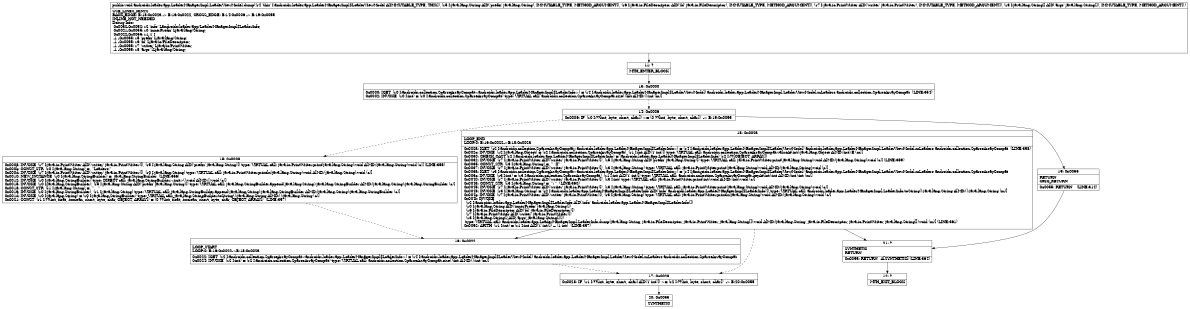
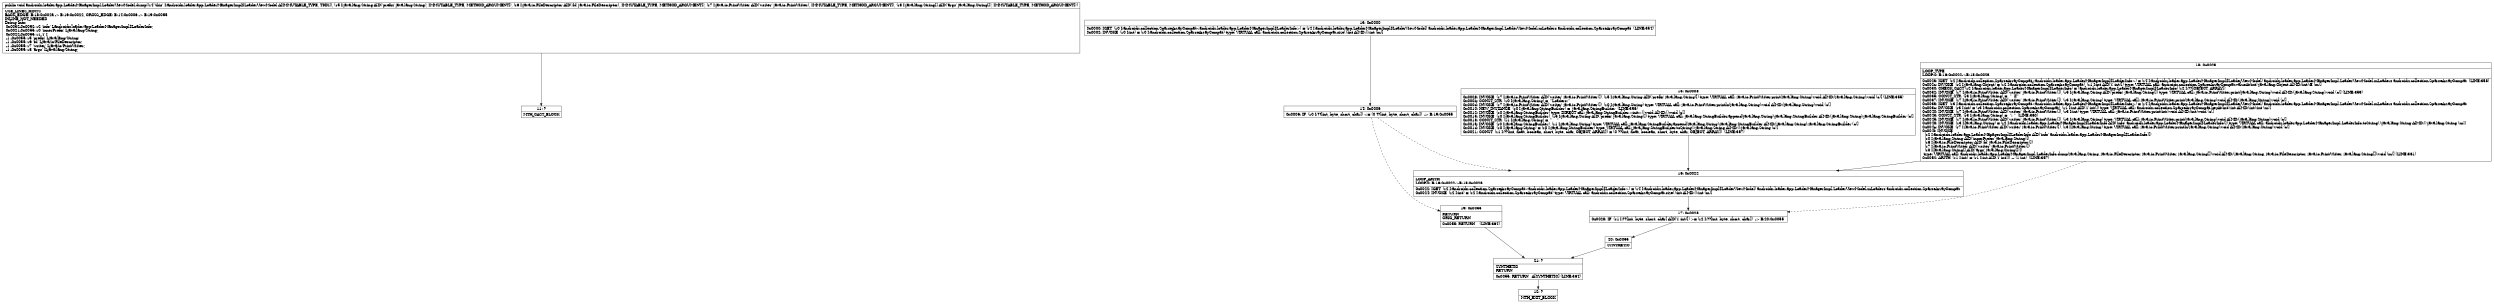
  digraph {
    node [shape=record]
-   n1 [label="{11\:\ ?|MTH_ENTER_BLOCK\l}"]
+   n1 [label="{11\:\ ?|MTH_CAST_BLOCK\l}"]
    n2 [label="{13\:\ 0x0000|0x0000: IGET  (r0 I:androidx.collection.SparseArrayCompat\<androidx.loader.app.LoaderManagerImpl$LoaderInfo\>) = (r4 I:androidx.loader.app.LoaderManagerImpl$LoaderViewModel) androidx.loader.app.LoaderManagerImpl.LoaderViewModel.mLoaders androidx.collection.SparseArrayCompat  (LINE:354)\l0x0002: INVOKE  (r0 I:int) = (r0 I:androidx.collection.SparseArrayCompat) type: VIRTUAL call: androidx.collection.SparseArrayCompat.size():int A[MD:():int (m)]\l}"]
    n3 [label="{14\:\ 0x0006|0x0006: IF  (r0 I:??[int, byte, short, char]) \<= (0 ??[int, byte, short, char])  \-\> B:19:0x0055 \l}"]
    n4 [label="{15\:\ 0x0008|0x0008: INVOKE  (r7 I:java.io.PrintWriter A[D('writer' java.io.PrintWriter)]), (r5 I:java.lang.String A[D('prefix' java.lang.String)]) type: VIRTUAL call: java.io.PrintWriter.print(java.lang.String):void A[MD:(java.lang.String):void (c)] (LINE:355)\l0x000b: CONST_STR  (r0 I:java.lang.String) =  \"Loaders:\" \l0x000d: INVOKE  (r7 I:java.io.PrintWriter A[D('writer' java.io.PrintWriter)]), (r0 I:java.lang.String) type: VIRTUAL call: java.io.PrintWriter.println(java.lang.String):void A[MD:(java.lang.String):void (c)]\l0x0010: NEW_INSTANCE  (r0 I:java.lang.StringBuilder) =  java.lang.StringBuilder  (LINE:356)\l0x0012: INVOKE  (r0 I:java.lang.StringBuilder) type: DIRECT call: java.lang.StringBuilder.\<init\>():void A[MD:():void (c)]\l0x0015: INVOKE  (r0 I:java.lang.StringBuilder), (r5 I:java.lang.String A[D('prefix' java.lang.String)]) type: VIRTUAL call: java.lang.StringBuilder.append(java.lang.String):java.lang.StringBuilder A[MD:(java.lang.String):java.lang.StringBuilder (c)]\l0x0018: CONST_STR  (r1 I:java.lang.String) =  \"    \" \l0x001a: INVOKE  (r0 I:java.lang.StringBuilder), (r1 I:java.lang.String) type: VIRTUAL call: java.lang.StringBuilder.append(java.lang.String):java.lang.StringBuilder A[MD:(java.lang.String):java.lang.StringBuilder (c)]\l0x001d: INVOKE  (r0 I:java.lang.String) = (r0 I:java.lang.StringBuilder) type: VIRTUAL call: java.lang.StringBuilder.toString():java.lang.String A[MD:():java.lang.String (c)]\l0x0021: CONST  (r1 I:??[int, float, boolean, short, byte, char, OBJECT, ARRAY]) = (0 ??[int, float, boolean, short, byte, char, OBJECT, ARRAY])  (LINE:357)\l}"]
-   n5 [label="{19\:\ 0x0055|RETURN\lORIG_RETURN\l|0x0055: RETURN    (LINE:314)\l}"]
-   n6 [label="{16\:\ 0x0022|LOOP_START\lLOOP:0: B:16:0x0022\-\>B:18:0x002a\l|0x0022: IGET  (r2 I:androidx.collection.SparseArrayCompat\<androidx.loader.app.LoaderManagerImpl$LoaderInfo\>) = (r4 I:androidx.loader.app.LoaderManagerImpl$LoaderViewModel) androidx.loader.app.LoaderManagerImpl.LoaderViewModel.mLoaders androidx.collection.SparseArrayCompat \l0x0024: INVOKE  (r2 I:int) = (r2 I:androidx.collection.SparseArrayCompat) type: VIRTUAL call: androidx.collection.SparseArrayCompat.size():int A[MD:():int (m)]\l}"]
+   n5 [label="{19\:\ 0x0055|RETURN\lORIG_RETURN\l|0x0055: RETURN    (LINE:364)\l}"]
+   n6 [label="{16\:\ 0x0022|LOOP_ARITH\lLOOP:0: B:16:0x0022\-\>B:18:0x002a\l|0x0022: IGET  (r2 I:androidx.collection.SparseArrayCompat\<androidx.loader.app.LoaderManagerImpl$LoaderInfo\>) = (r4 I:androidx.loader.app.LoaderManagerImpl$LoaderViewModel) androidx.loader.app.LoaderManagerImpl.LoaderViewModel.mLoaders androidx.collection.SparseArrayCompat \l0x0024: INVOKE  (r2 I:int) = (r2 I:androidx.collection.SparseArrayCompat) type: VIRTUAL call: androidx.collection.SparseArrayCompat.size():int A[MD:():int (m)]\l}"]
    n7 [label="{21\:\ ?|SYNTHETIC\lRETURN\l|0x0055: RETURN   A[SYNTHETIC] (LINE:364)\l}"]
    n8 [label="{17\:\ 0x0028|0x0028: IF  (r1 I:??[int, byte, short, char] A[D('i' int)]) \>= (r2 I:??[int, byte, short, char])  \-\> B:20:0x0055 \l}"]
    n9 [label="{20\:\ 0x0055|SYNTHETIC\l}"]
-   n10 [label="{18\:\ 0x002a|LOOP_END\lLOOP:0: B:16:0x0022\-\>B:18:0x002a\l|0x002a: IGET  (r2 I:androidx.collection.SparseArrayCompat\<androidx.loader.app.LoaderManagerImpl$LoaderInfo\>) = (r4 I:androidx.loader.app.LoaderManagerImpl$LoaderViewModel) androidx.loader.app.LoaderManagerImpl.LoaderViewModel.mLoaders androidx.collection.SparseArrayCompat  (LINE:358)\l0x002c: INVOKE  (r2 I:java.lang.Object) = (r2 I:androidx.collection.SparseArrayCompat), (r1 I:int A[D('i' int)]) type: VIRTUAL call: androidx.collection.SparseArrayCompat.valueAt(int):java.lang.Object A[MD:(int):E (m)]\l0x0030: CHECK_CAST (r2 I:androidx.loader.app.LoaderManagerImpl$LoaderInfo) = (androidx.loader.app.LoaderManagerImpl$LoaderInfo) (r2 I:??[OBJECT, ARRAY]) \l0x0032: INVOKE  (r7 I:java.io.PrintWriter A[D('writer' java.io.PrintWriter)]), (r5 I:java.lang.String A[D('prefix' java.lang.String)]) type: VIRTUAL call: java.io.PrintWriter.print(java.lang.String):void A[MD:(java.lang.String):void (c)] (LINE:359)\l0x0035: CONST_STR  (r3 I:java.lang.String) =  \"  #\" \l0x0037: INVOKE  (r7 I:java.io.PrintWriter A[D('writer' java.io.PrintWriter)]), (r3 I:java.lang.String) type: VIRTUAL call: java.io.PrintWriter.print(java.lang.String):void A[MD:(java.lang.String):void (c)]\l0x003a: IGET  (r3 I:androidx.collection.SparseArrayCompat\<androidx.loader.app.LoaderManagerImpl$LoaderInfo\>) = (r4 I:androidx.loader.app.LoaderManagerImpl$LoaderViewModel) androidx.loader.app.LoaderManagerImpl.LoaderViewModel.mLoaders androidx.collection.SparseArrayCompat \l0x003c: INVOKE  (r3 I:int) = (r3 I:androidx.collection.SparseArrayCompat), (r1 I:int A[D('i' int)]) type: VIRTUAL call: androidx.collection.SparseArrayCompat.keyAt(int):int A[MD:(int):int (m)]\l0x0040: INVOKE  (r7 I:java.io.PrintWriter A[D('writer' java.io.PrintWriter)]), (r3 I:int) type: VIRTUAL call: java.io.PrintWriter.print(int):void A[MD:(int):void (c)]\l0x0043: CONST_STR  (r3 I:java.lang.String) =  \": \"  (LINE:360)\l0x0045: INVOKE  (r7 I:java.io.PrintWriter A[D('writer' java.io.PrintWriter)]), (r3 I:java.lang.String) type: VIRTUAL call: java.io.PrintWriter.print(java.lang.String):void A[MD:(java.lang.String):void (c)]\l0x0048: INVOKE  (r3 I:java.lang.String) = (r2 I:androidx.loader.app.LoaderManagerImpl$LoaderInfo A[D('info' androidx.loader.app.LoaderManagerImpl$LoaderInfo)]) type: VIRTUAL call: androidx.loader.app.LoaderManagerImpl.LoaderInfo.toString():java.lang.String A[MD:():java.lang.String (m)]\l0x004c: INVOKE  (r7 I:java.io.PrintWriter A[D('writer' java.io.PrintWriter)]), (r3 I:java.lang.String) type: VIRTUAL call: java.io.PrintWriter.println(java.lang.String):void A[MD:(java.lang.String):void (c)]\l0x004f: INVOKE  \l  (r2 I:androidx.loader.app.LoaderManagerImpl$LoaderInfo A[D('info' androidx.loader.app.LoaderManagerImpl$LoaderInfo)])\l  (r0 I:java.lang.String A[D('innerPrefix' java.lang.String)])\l  (r6 I:java.io.FileDescriptor A[D('fd' java.io.FileDescriptor)])\l  (r7 I:java.io.PrintWriter A[D('writer' java.io.PrintWriter)])\l  (r8 I:java.lang.String[] A[D('args' java.lang.String[])])\l type: VIRTUAL call: androidx.loader.app.LoaderManagerImpl.LoaderInfo.dump(java.lang.String, java.io.FileDescriptor, java.io.PrintWriter, java.lang.String[]):void A[MD:(java.lang.String, java.io.FileDescriptor, java.io.PrintWriter, java.lang.String[]):void (m)] (LINE:361)\l0x0052: ARITH  (r1 I:int) = (r1 I:int A[D('i' int)]) + (1 int)  (LINE:357)\l}"]
+   n10 [label="{18\:\ 0x002a|LOOP_TYPE\lLOOP:0: B:16:0x0022\-\>B:18:0x002a\l|0x002a: IGET  (r2 I:androidx.collection.SparseArrayCompat\<androidx.loader.app.LoaderManagerImpl$LoaderInfo\>) = (r4 I:androidx.loader.app.LoaderManagerImpl$LoaderViewModel) androidx.loader.app.LoaderManagerImpl.LoaderViewModel.mLoaders androidx.collection.SparseArrayCompat  (LINE:358)\l0x002c: INVOKE  (r2 I:java.lang.Object) = (r2 I:androidx.collection.SparseArrayCompat), (r1 I:int A[D('i' int)]) type: VIRTUAL call: androidx.collection.SparseArrayCompat.valueAt(int):java.lang.Object A[MD:(int):E (m)]\l0x0030: CHECK_CAST (r2 I:androidx.loader.app.LoaderManagerImpl$LoaderInfo) = (androidx.loader.app.LoaderManagerImpl$LoaderInfo) (r2 I:??[OBJECT, ARRAY]) \l0x0032: INVOKE  (r7 I:java.io.PrintWriter A[D('writer' java.io.PrintWriter)]), (r5 I:java.lang.String A[D('prefix' java.lang.String)]) type: VIRTUAL call: java.io.PrintWriter.print(java.lang.String):void A[MD:(java.lang.String):void (c)] (LINE:359)\l0x0035: CONST_STR  (r3 I:java.lang.String) =  \"  #\" \l0x0037: INVOKE  (r7 I:java.io.PrintWriter A[D('writer' java.io.PrintWriter)]), (r3 I:java.lang.String) type: VIRTUAL call: java.io.PrintWriter.print(java.lang.String):void A[MD:(java.lang.String):void (c)]\l0x003a: IGET  (r3 I:androidx.collection.SparseArrayCompat\<androidx.loader.app.LoaderManagerImpl$LoaderInfo\>) = (r4 I:androidx.loader.app.LoaderManagerImpl$LoaderViewModel) androidx.loader.app.LoaderManagerImpl.LoaderViewModel.mLoaders androidx.collection.SparseArrayCompat \l0x003c: INVOKE  (r3 I:int) = (r3 I:androidx.collection.SparseArrayCompat), (r1 I:int A[D('i' int)]) type: VIRTUAL call: androidx.collection.SparseArrayCompat.keyAt(int):int A[MD:(int):int (m)]\l0x0040: INVOKE  (r7 I:java.io.PrintWriter A[D('writer' java.io.PrintWriter)]), (r3 I:int) type: VIRTUAL call: java.io.PrintWriter.print(int):void A[MD:(int):void (c)]\l0x0043: CONST_STR  (r3 I:java.lang.String) =  \": \"  (LINE:360)\l0x0045: INVOKE  (r7 I:java.io.PrintWriter A[D('writer' java.io.PrintWriter)]), (r3 I:java.lang.String) type: VIRTUAL call: java.io.PrintWriter.print(java.lang.String):void A[MD:(java.lang.String):void (c)]\l0x0048: INVOKE  (r3 I:java.lang.String) = (r2 I:androidx.loader.app.LoaderManagerImpl$LoaderInfo A[D('info' androidx.loader.app.LoaderManagerImpl$LoaderInfo)]) type: VIRTUAL call: androidx.loader.app.LoaderManagerImpl.LoaderInfo.toString():java.lang.String A[MD:():java.lang.String (m)]\l0x004c: INVOKE  (r7 I:java.io.PrintWriter A[D('writer' java.io.PrintWriter)]), (r3 I:java.lang.String) type: VIRTUAL call: java.io.PrintWriter.println(java.lang.String):void A[MD:(java.lang.String):void (c)]\l0x004f: INVOKE  \l  (r2 I:androidx.loader.app.LoaderManagerImpl$LoaderInfo A[D('info' androidx.loader.app.LoaderManagerImpl$LoaderInfo)])\l  (r0 I:java.lang.String A[D('innerPrefix' java.lang.String)])\l  (r6 I:java.io.FileDescriptor A[D('fd' java.io.FileDescriptor)])\l  (r7 I:java.io.PrintWriter A[D('writer' java.io.PrintWriter)])\l  (r8 I:java.lang.String[] A[D('args' java.lang.String[])])\l type: VIRTUAL call: androidx.loader.app.LoaderManagerImpl.LoaderInfo.dump(java.lang.String, java.io.FileDescriptor, java.io.PrintWriter, java.lang.String[]):void A[MD:(java.lang.String, java.io.FileDescriptor, java.io.PrintWriter, java.lang.String[]):void (m)] (LINE:361)\l0x0052: ARITH  (r1 I:int) = (r1 I:int A[D('i' int)]) + (1 int)  (LINE:357)\l}"]
    n11 [label="{12\:\ ?|MTH_EXIT_BLOCK\l}"]
    n12 [label="{public void androidx.loader.app.LoaderManagerImpl.LoaderViewModel.dump((r4 'this' I:androidx.loader.app.LoaderManagerImpl$LoaderViewModel A[IMMUTABLE_TYPE, THIS]), (r5 I:java.lang.String A[D('prefix' java.lang.String), IMMUTABLE_TYPE, METHOD_ARGUMENT]), (r6 I:java.io.FileDescriptor A[D('fd' java.io.FileDescriptor), IMMUTABLE_TYPE, METHOD_ARGUMENT]), (r7 I:java.io.PrintWriter A[D('writer' java.io.PrintWriter), IMMUTABLE_TYPE, METHOD_ARGUMENT]), (r8 I:java.lang.String[] A[D('args' java.lang.String[]), IMMUTABLE_TYPE, METHOD_ARGUMENT]))  | USE_LINES_HINTS\lBACK_EDGE: B:18:0x002a \-\> B:16:0x0022, CROSS_EDGE: B:14:0x0006 \-\> B:19:0x0055\lINLINE_NOT_NEEDED\lDebug Info:\l  0x0032\-0x0052: r2 'info' Landroidx\/loader\/app\/LoaderManagerImpl$LoaderInfo;\l  0x0021\-0x0055: r0 'innerPrefix' Ljava\/lang\/String;\l  0x0022\-0x0055: r1 'i' I\l  \-1 \-0x0055: r5 'prefix' Ljava\/lang\/String;\l  \-1 \-0x0055: r6 'fd' Ljava\/io\/FileDescriptor;\l  \-1 \-0x0055: r7 'writer' Ljava\/io\/PrintWriter;\l  \-1 \-0x0055: r8 'args' [Ljava\/lang\/String;\l}"]
-   n1 -> n2
-   n2 -> n3 [style=dashed]
-   n3 -> n4 [style=dashed]
-   n3 -> n5
-   n4 -> n6 [style=dashed]
+   n2 -> n3
+   n3 -> n6 [style=dashed]
+   n3 -> n5 [style=dashed]
+   n4 -> n6
    n5 -> n7
-   n6 -> n8 [style=dashed]
+   n6 -> n8
    n7 -> n11
    n8 -> n9
-   n10 -> n7
+   n9 -> n7
    n10 -> n6
    n10 -> n8 [style=dashed]
    n12 -> n1
  }
